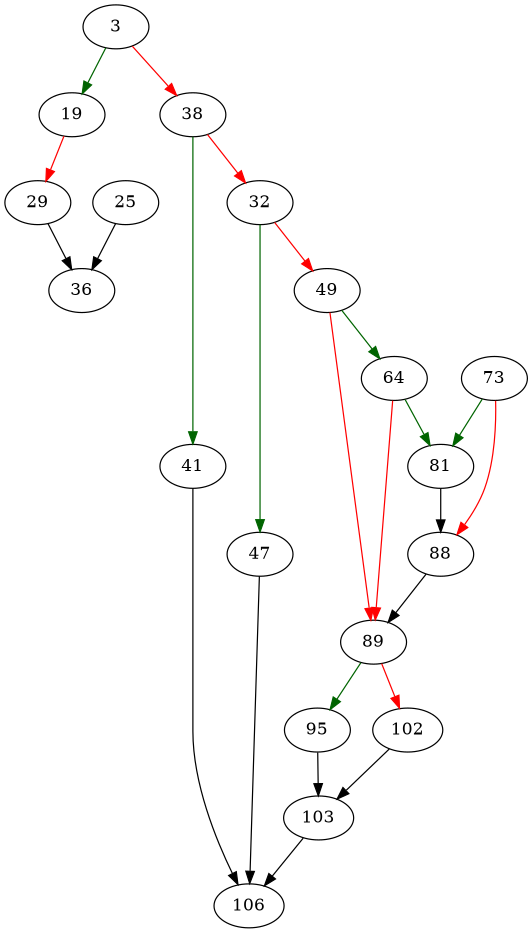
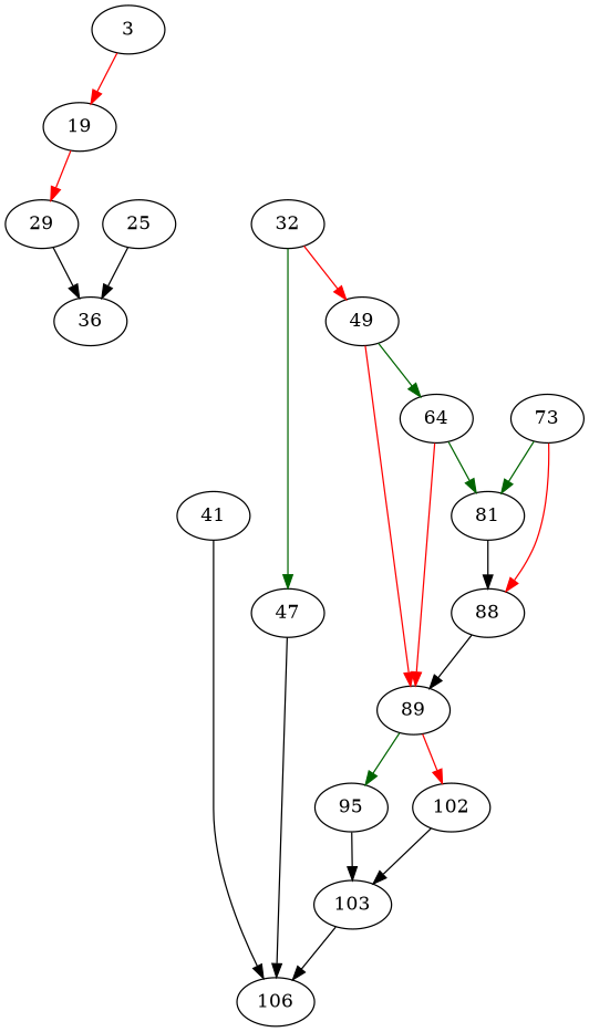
  strict digraph {
    3 [entry=true]
    19
-   38
    29
    41
    n6 [label=32]
    25
    36
    106
    47
    49
    64
    89
    81
    95
    102
    73
    88
    103
-   3 -> 19 [color=darkgreen cond=true]
-   3 -> 38 [color=red cond=false]
+   3 -> 19 [color=red cond=true]
    19 -> 29 [color=red cond=false]
-   38 -> 41 [color=darkgreen cond=true]
-   38 -> n6 [color=red cond=false]
    29 -> 36
    41 -> 106
    n6 -> 47 [color=darkgreen cond=true]
    n6 -> 49 [color=red cond=false]
    25 -> 36
    47 -> 106
    49 -> 64 [color=darkgreen cond=true]
    49 -> 89 [color=red cond=false]
    64 -> 89 [color=red cond=false]
    64 -> 81 [color=darkgreen cond=true]
    89 -> 95 [color=darkgreen cond=true]
    89 -> 102 [color=red cond=false]
    81 -> 88
    95 -> 103
    102 -> 103
    73 -> 81 [color=darkgreen cond=true]
    73 -> 88 [color=red cond=false]
    88 -> 89
    103 -> 106
  }
